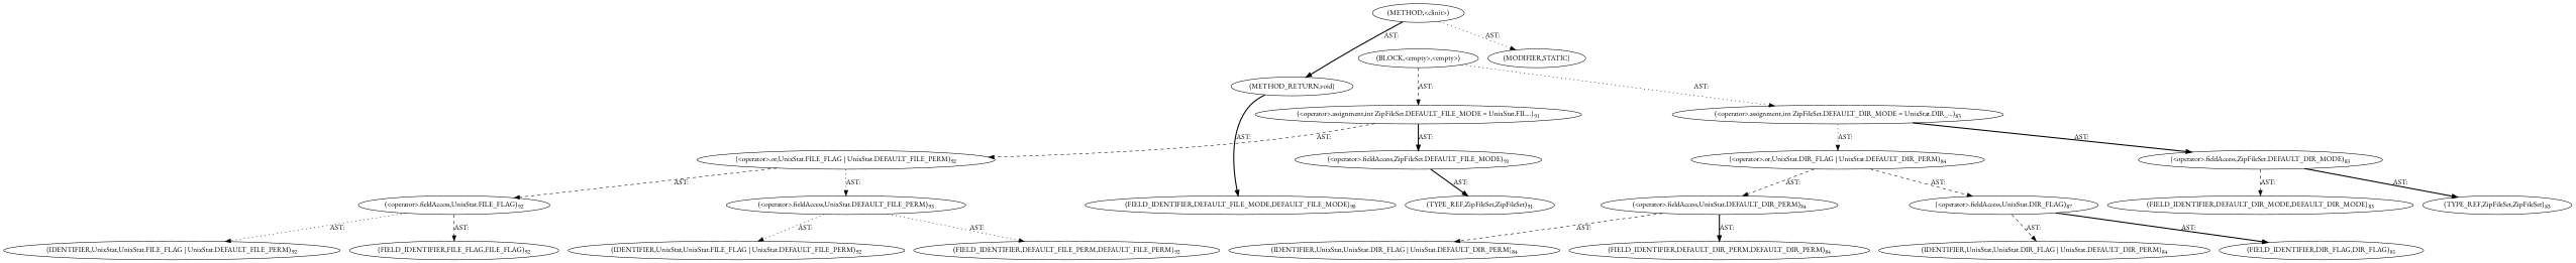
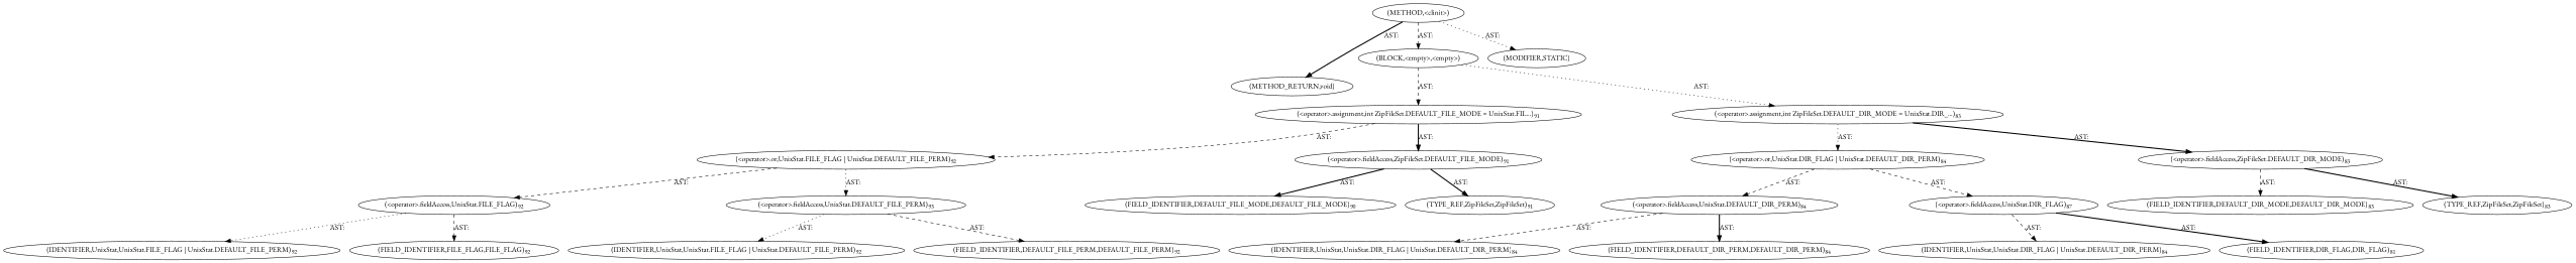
  digraph {
    fontname="EB Garamond"
    node [fontname="EB Garamond"]
    edge [fontname="EB Garamond" style=dashed]
    n1 [label=<(METHOD,&lt;clinit&gt;)>]
    n2 [label=<(BLOCK,&lt;empty&gt;,&lt;empty&gt;)>]
    n3 [label=<(MODIFIER,STATIC)>]
    n4 [label=<(METHOD_RETURN,void)>]
    n5 [label=<(&lt;operator&gt;.assignment,int ZipFileSet.DEFAULT_DIR_MODE = UnixStat.DIR_...)<SUB>83</SUB>>]
    n6 [label=<(&lt;operator&gt;.assignment,int ZipFileSet.DEFAULT_FILE_MODE = UnixStat.FIL...)<SUB>91</SUB>>]
    n7 [label=<(&lt;operator&gt;.fieldAccess,ZipFileSet.DEFAULT_DIR_MODE)<SUB>83</SUB>>]
    n8 [label=<(&lt;operator&gt;.or,UnixStat.DIR_FLAG | UnixStat.DEFAULT_DIR_PERM)<SUB>84</SUB>>]
    n9 [label=<(&lt;operator&gt;.fieldAccess,ZipFileSet.DEFAULT_FILE_MODE)<SUB>91</SUB>>]
    n10 [label=<(&lt;operator&gt;.or,UnixStat.FILE_FLAG | UnixStat.DEFAULT_FILE_PERM)<SUB>92</SUB>>]
    n11 [label=<(TYPE_REF,ZipFileSet,ZipFileSet)<SUB>83</SUB>>]
    n12 [label=<(FIELD_IDENTIFIER,DEFAULT_DIR_MODE,DEFAULT_DIR_MODE)<SUB>83</SUB>>]
    n13 [label=<(&lt;operator&gt;.fieldAccess,UnixStat.DIR_FLAG)<SUB>87</SUB>>]
    n14 [label=<(&lt;operator&gt;.fieldAccess,UnixStat.DEFAULT_DIR_PERM)<SUB>84</SUB>>]
    n15 [label=<(IDENTIFIER,UnixStat,UnixStat.DIR_FLAG | UnixStat.DEFAULT_DIR_PERM)<SUB>84</SUB>>]
    n16 [label=<(FIELD_IDENTIFIER,DIR_FLAG,DIR_FLAG)<SUB>81</SUB>>]
    n17 [label=<(IDENTIFIER,UnixStat,UnixStat.DIR_FLAG | UnixStat.DEFAULT_DIR_PERM)<SUB>84</SUB>>]
    n18 [label=<(FIELD_IDENTIFIER,DEFAULT_DIR_PERM,DEFAULT_DIR_PERM)<SUB>84</SUB>>]
    n19 [label=<(TYPE_REF,ZipFileSet,ZipFileSet)<SUB>91</SUB>>]
    n20 [label=<(FIELD_IDENTIFIER,DEFAULT_FILE_MODE,DEFAULT_FILE_MODE)<SUB>90</SUB>>]
    n21 [label=<(&lt;operator&gt;.fieldAccess,UnixStat.FILE_FLAG)<SUB>92</SUB>>]
    n22 [label=<(&lt;operator&gt;.fieldAccess,UnixStat.DEFAULT_FILE_PERM)<SUB>93</SUB>>]
    n23 [label=<(IDENTIFIER,UnixStat,UnixStat.FILE_FLAG | UnixStat.DEFAULT_FILE_PERM)<SUB>92</SUB>>]
    n24 [label=<(FIELD_IDENTIFIER,FILE_FLAG,FILE_FLAG)<SUB>92</SUB>>]
    n25 [label=<(IDENTIFIER,UnixStat,UnixStat.FILE_FLAG | UnixStat.DEFAULT_FILE_PERM)<SUB>92</SUB>>]
    n26 [label=<(FIELD_IDENTIFIER,DEFAULT_FILE_PERM,DEFAULT_FILE_PERM)<SUB>92</SUB>>]
+   n1 -> n2 [label="AST: "]
    n1 -> n3 [label="AST: " style=dotted]
    n1 -> n4 [label="AST: " style=bold]
    n2 -> n5 [label="AST: " style=dotted]
    n2 -> n6 [label="AST: "]
    n5 -> n7 [label="AST: " style=bold]
    n5 -> n8 [label="AST: " style=dotted]
    n6 -> n9 [label="AST: " style=bold]
    n6 -> n10 [label="AST: "]
    n7 -> n11 [label="AST: " style=bold]
    n7 -> n12 [label="AST: "]
    n8 -> n13 [label="AST: "]
    n8 -> n14 [label="AST: "]
    n9 -> n19 [label="AST: " style=bold]
-   n4 -> n20 [label="AST: " style=bold]
+   n9 -> n20 [label="AST: " style=bold]
    n10 -> n21 [label="AST: "]
    n10 -> n22 [label="AST: " style=dotted]
    n13 -> n15 [label="AST: "]
    n13 -> n16 [label="AST: " style=bold]
    n14 -> n17 [label="AST: "]
    n14 -> n18 [label="AST: " style=bold]
    n21 -> n23 [label="AST: " style=dotted]
    n21 -> n24 [label="AST: "]
    n22 -> n25 [label="AST: " style=dotted]
-   n22 -> n26 [label="AST: " style=dotted]
+   n22 -> n26 [label="AST: "]
  }
